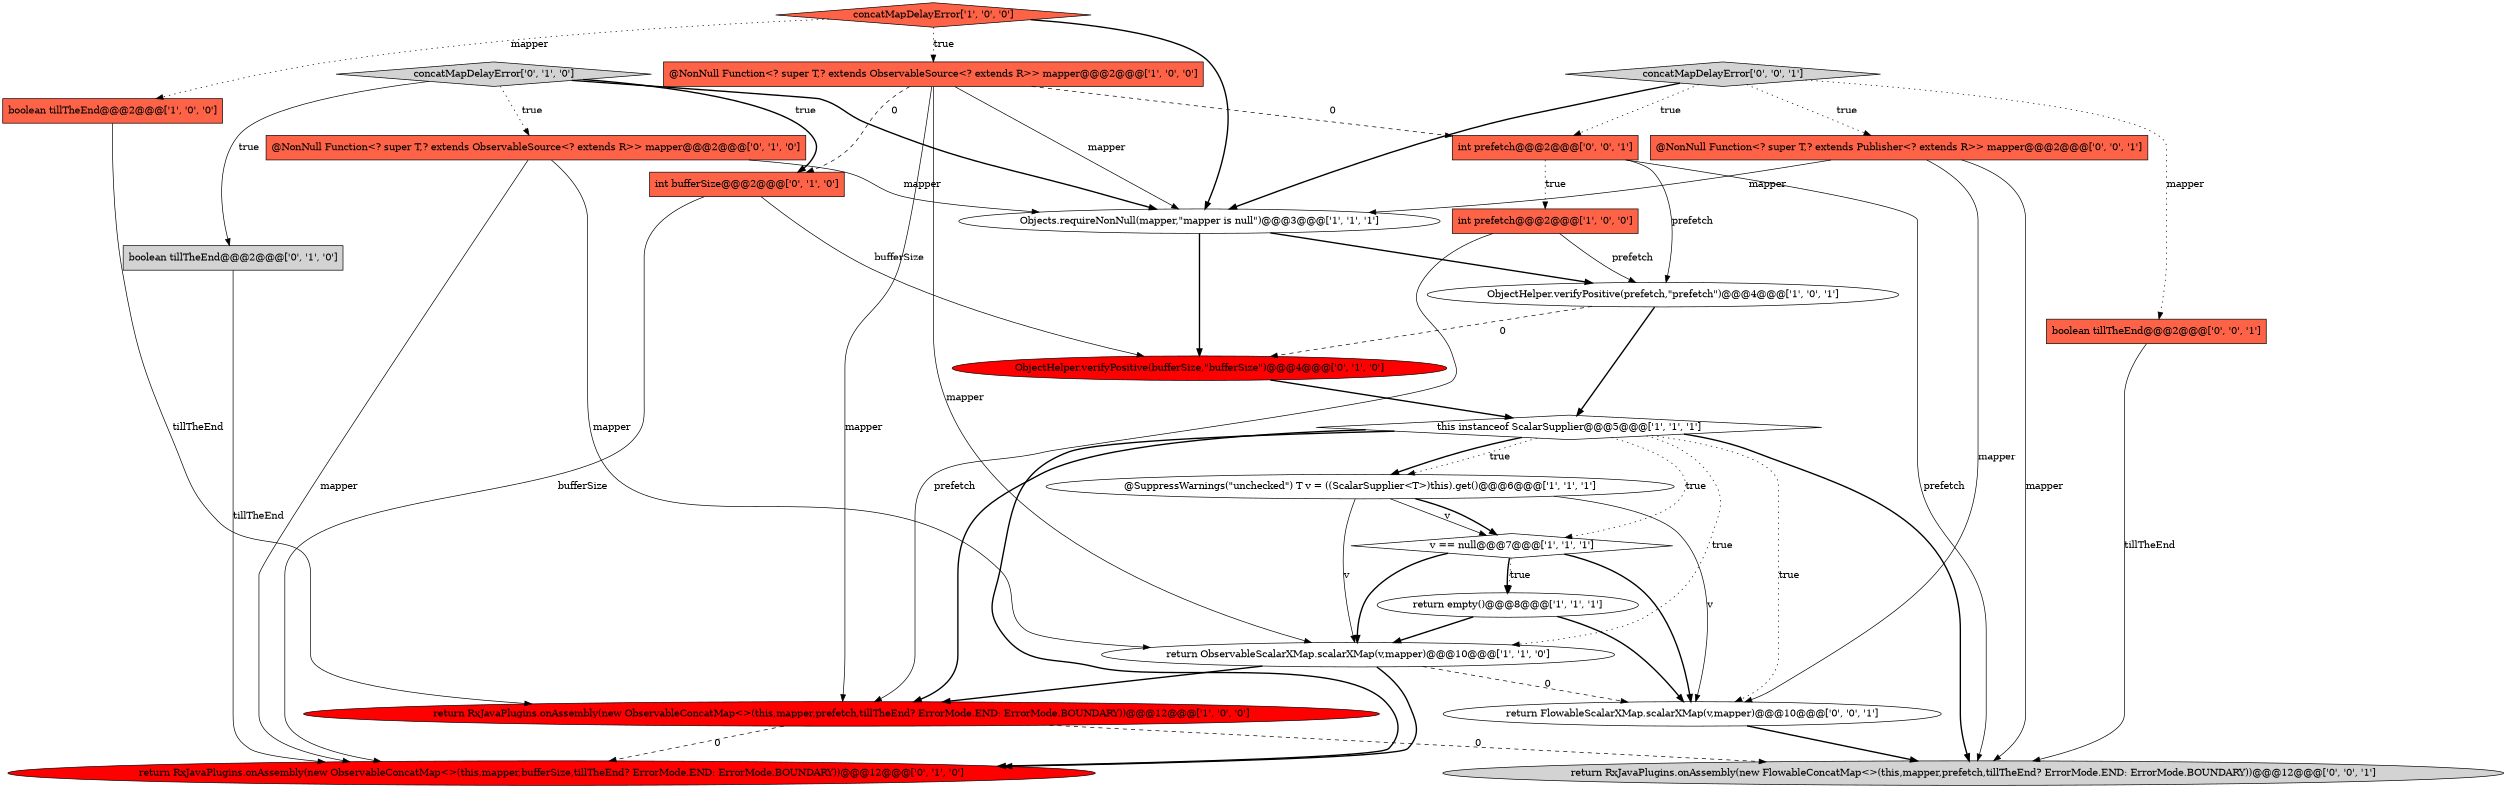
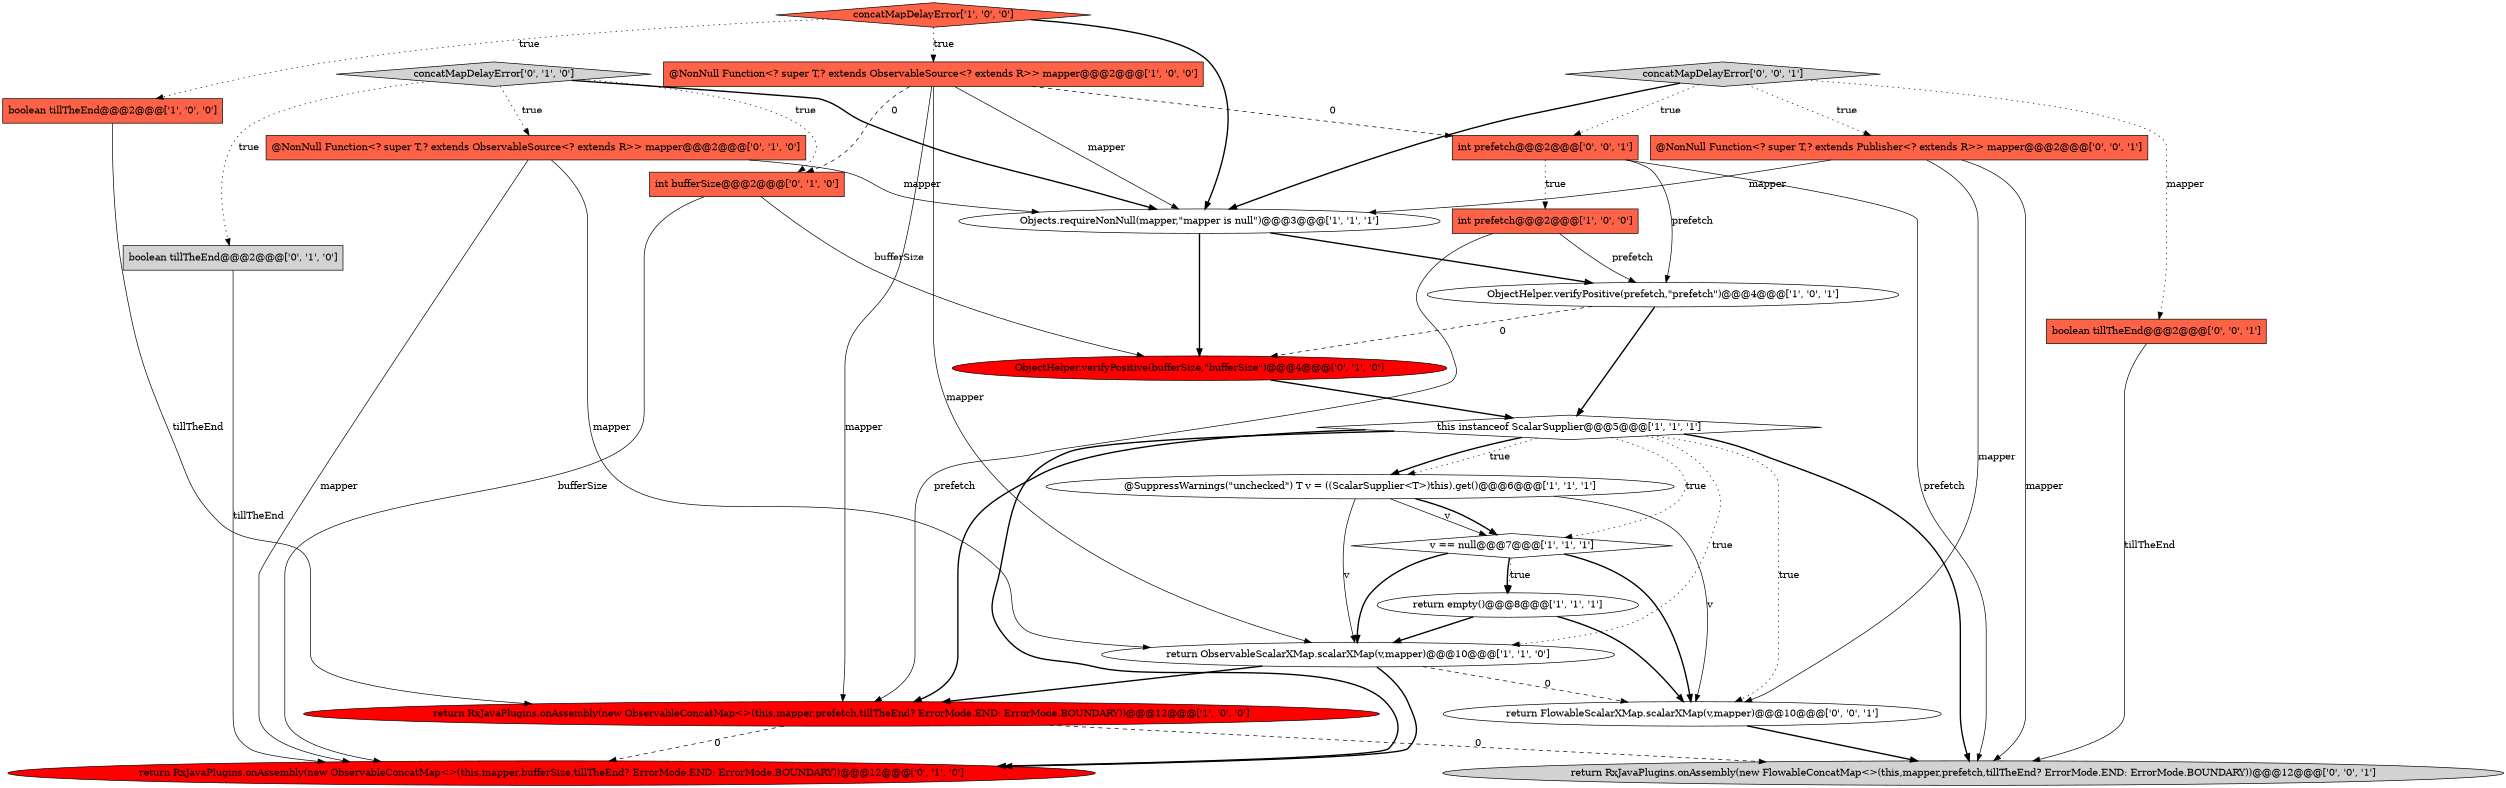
  digraph {
    node [fillcolor=tomato shape=ellipse style=filled]
    edge [style=solid]
    n1 [label="int bufferSize@@@2@@@['0', '1', '0']" shape=box]
    n2 [fillcolor=red label="ObjectHelper.verifyPositive(bufferSize,\"bufferSize\")@@@4@@@['0', '1', '0']"]
    n3 [fillcolor=red label="return RxJavaPlugins.onAssembly(new ObservableConcatMap<>(this,mapper,bufferSize,tillTheEnd? ErrorMode.END: ErrorMode.BOUNDARY))@@@12@@@['0', '1', '0']"]
    n4 [fillcolor=white label="this instanceof ScalarSupplier@@@5@@@['1', '1', '1']" shape=diamond]
    n5 [fillcolor=red label="return RxJavaPlugins.onAssembly(new ObservableConcatMap<>(this,mapper,prefetch,tillTheEnd? ErrorMode.END: ErrorMode.BOUNDARY))@@@12@@@['1', '0', '0']"]
    n6 [fillcolor=lightgray label="return RxJavaPlugins.onAssembly(new FlowableConcatMap<>(this,mapper,prefetch,tillTheEnd? ErrorMode.END: ErrorMode.BOUNDARY))@@@12@@@['0', '0', '1']"]
    n7 [fillcolor=white label="return ObservableScalarXMap.scalarXMap(v,mapper)@@@10@@@['1', '1', '0']"]
    n8 [fillcolor=white label="return FlowableScalarXMap.scalarXMap(v,mapper)@@@10@@@['0', '0', '1']"]
    n9 [fillcolor=white label="@SuppressWarnings(\"unchecked\") T v = ((ScalarSupplier<T>)this).get()@@@6@@@['1', '1', '1']"]
    n10 [fillcolor=white label="v == null@@@7@@@['1', '1', '1']" shape=diamond]
    n11 [label="int prefetch@@@2@@@['0', '0', '1']" shape=box]
    n12 [fillcolor=white label="ObjectHelper.verifyPositive(prefetch,\"prefetch\")@@@4@@@['1', '0', '1']"]
    n13 [label="int prefetch@@@2@@@['1', '0', '0']" shape=box]
    n14 [fillcolor=white label="Objects.requireNonNull(mapper,\"mapper is null\")@@@3@@@['1', '1', '1']"]
    n15 [label="concatMapDelayError['1', '0', '0']" shape=diamond]
    n16 [label="boolean tillTheEnd@@@2@@@['1', '0', '0']" shape=box]
    n17 [label="@NonNull Function<? super T,? extends ObservableSource<? extends R>> mapper@@@2@@@['1', '0', '0']" shape=box]
    n18 [fillcolor=white label="return empty()@@@8@@@['1', '1', '1']"]
    n19 [fillcolor=lightgray label="concatMapDelayError['0', '1', '0']" shape=diamond]
    n20 [fillcolor=lightgray label="boolean tillTheEnd@@@2@@@['0', '1', '0']" shape=box]
    n21 [label="@NonNull Function<? super T,? extends ObservableSource<? extends R>> mapper@@@2@@@['0', '1', '0']" shape=box]
    n22 [label="@NonNull Function<? super T,? extends Publisher<? extends R>> mapper@@@2@@@['0', '0', '1']" shape=box]
    n23 [label="boolean tillTheEnd@@@2@@@['0', '0', '1']" shape=box]
    n24 [fillcolor=lightgray label="concatMapDelayError['0', '0', '1']" shape=diamond]
    n1 -> n2 [label=bufferSize]
    n1 -> n3 [label=bufferSize]
    n2 -> n4 [style=bold]
    n4 -> n3 [style=bold]
    n4 -> n5 [style=bold]
    n4 -> n6 [style=bold]
    n4 -> n7 [label=true style=dotted]
    n4 -> n8 [label=true style=dotted]
    n4 -> n9 [style=bold]
    n4 -> n9 [label=true style=dotted]
    n4 -> n10 [label=true style=dotted]
    n5 -> n3 [label=0 style=dashed]
    n5 -> n6 [label=0 style=dashed]
    n7 -> n3 [style=bold]
    n7 -> n5 [style=bold]
    n7 -> n8 [label=0 style=dashed]
    n8 -> n6 [style=bold]
    n9 -> n7 [label=v]
    n9 -> n8 [label=v]
    n9 -> n10 [label=v]
    n9 -> n10 [style=bold]
    n10 -> n7 [style=bold]
    n10 -> n8 [style=bold]
    n10 -> n18 [label=true style=dotted]
    n10 -> n18 [style=bold]
    n11 -> n6 [label=prefetch]
    n11 -> n12 [label=prefetch]
    n11 -> n13 [label=true style=dotted]
    n12 -> n2 [label=0 style=dashed]
    n12 -> n4 [style=bold]
    n13 -> n5 [label=prefetch]
    n13 -> n12 [label=prefetch]
    n14 -> n2 [style=bold]
    n14 -> n12 [style=bold]
    n15 -> n14 [style=bold]
-   n15 -> n16 [label=mapper style=dotted]
+   n15 -> n16 [label=true style=dotted]
    n15 -> n17 [label=true style=dotted]
    n16 -> n5 [label=tillTheEnd]
    n17 -> n1 [label=0 style=dashed]
    n17 -> n5 [label=mapper]
    n17 -> n7 [label=mapper]
    n17 -> n11 [label=0 style=dashed]
    n17 -> n14 [label=mapper]
    n18 -> n7 [style=bold]
    n18 -> n8 [style=bold]
-   n19 -> n1 [label=true style=bold]
+   n19 -> n1 [label=true style=dotted]
    n19 -> n14 [style=bold]
-   n19 -> n20 [label=true]
+   n19 -> n20 [label=true style=dotted]
    n19 -> n21 [label=true style=dotted]
    n20 -> n3 [label=tillTheEnd]
    n21 -> n3 [label=mapper]
    n21 -> n7 [label=mapper]
    n21 -> n14 [label=mapper]
    n22 -> n6 [label=mapper]
    n22 -> n8 [label=mapper]
    n22 -> n14 [label=mapper]
    n23 -> n6 [label=tillTheEnd]
    n24 -> n11 [label=true style=dotted]
    n24 -> n14 [style=bold]
    n24 -> n22 [label=true style=dotted]
    n24 -> n23 [label=mapper style=dotted]
  }
